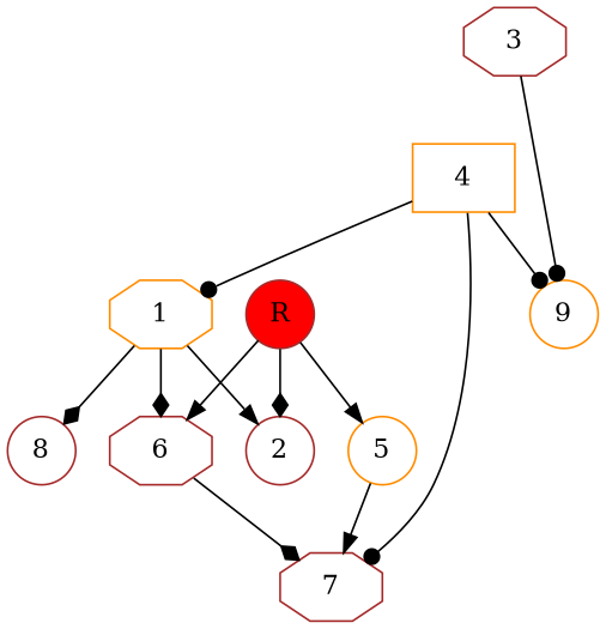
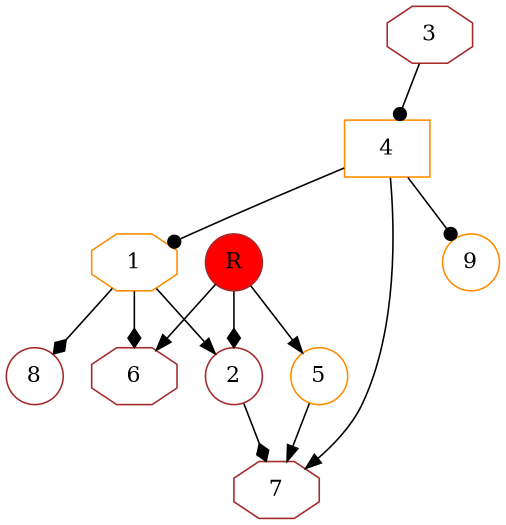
  digraph {
    fontname="DejaVu Serif"
    node [color=brown fontname="DejaVu Serif" shape=circle]
    edge [arrowhead=normal fontname="DejaVu Serif"]
    1 [color=darkorange shape=octagon]
    2
    6 [shape=octagon]
    8
    7 [shape=octagon]
    5 [color=darkorange]
    3 [shape=octagon]
    4 [color=darkorange shape=box]
    9 [color=darkorange]
    R [fillcolor="#ff0000" style=filled]
    1 -> 2
    1 -> 6 [arrowhead=diamond]
    1 -> 8 [arrowhead=diamond]
-   6 -> 7 [arrowhead=diamond]
+   2 -> 7 [arrowhead=diamond]
    5 -> 7
-   3 -> 9 [arrowhead=dot]
+   3 -> 4 [arrowhead=dot]
    4 -> 1 [arrowhead=dot]
-   4 -> 7 [arrowhead=dot]
+   4 -> 7
    4 -> 9 [arrowhead=dot]
    R -> 2 [arrowhead=diamond]
    R -> 6
    R -> 5
  }
